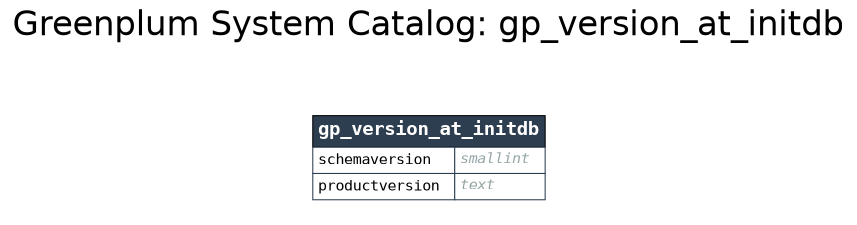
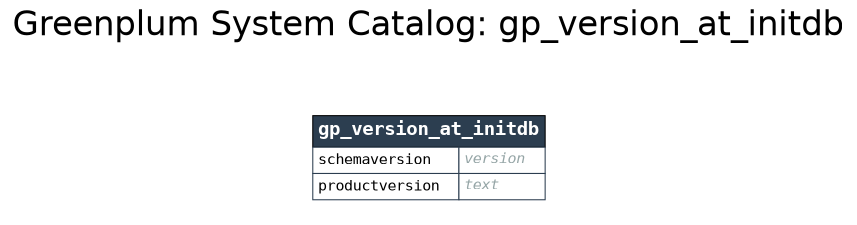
  digraph {
    fontname=Helvetica
    fontsize=32
    label="Greenplum System Catalog: gp_version_at_initdb"
    labelloc=t
    nodesep=0.5
    rankdir=LR
    ranksep=0.5
-   n1 [label=<<FONT FACE="monospace"><TABLE BORDER="0" CELLBORDER="1" CELLSPACING="0" CELLPADDING="4"> <TR><TD BGCOLOR="#2c3e50" ALIGN="CENTER" COLSPAN="2"><FONT COLOR="#FFFFFF" POINT-SIZE="18"><B>gp_version_at_initdb</B></FONT></TD></TR>  <TR> <TD COLOR="#2c3e50" BGCOLOR="#FFFFFF" ALIGN="LEFT" PORT="schemaversion_in"><FONT COLOR="#000000">schemaversion</FONT></TD> <TD COLOR="#2c3e50" BGCOLOR="#FFFFFF" ALIGN="LEFT" PORT="schemaversion_out"><FONT COLOR="#95a5a6"><I>smallint</I></FONT></TD> </TR>  <TR> <TD COLOR="#2c3e50" BGCOLOR="#FFFFFF" ALIGN="LEFT" PORT="productversion_in"><FONT COLOR="#000000">productversion</FONT></TD> <TD COLOR="#2c3e50" BGCOLOR="#FFFFFF" ALIGN="LEFT" PORT="productversion_out"><FONT COLOR="#95a5a6"><I>text</I></FONT></TD> </TR>  </TABLE></FONT>> shape=plaintext]
+   n1 [label=<<FONT FACE="monospace"><TABLE BORDER="0" CELLBORDER="1" CELLSPACING="0" CELLPADDING="4"> <TR><TD BGCOLOR="#2c3e50" ALIGN="CENTER" COLSPAN="2"><FONT COLOR="#FFFFFF" POINT-SIZE="18"><B>gp_version_at_initdb</B></FONT></TD></TR>  <TR> <TD COLOR="#2c3e50" BGCOLOR="#FFFFFF" ALIGN="LEFT" PORT="schemaversion_in"><FONT COLOR="#000000">schemaversion</FONT></TD> <TD COLOR="#2c3e50" BGCOLOR="#FFFFFF" ALIGN="LEFT" PORT="schemaversion_out"><FONT COLOR="#95a5a6"><I>version</I></FONT></TD> </TR>  <TR> <TD COLOR="#2c3e50" BGCOLOR="#FFFFFF" ALIGN="LEFT" PORT="productversion_in"><FONT COLOR="#000000">productversion</FONT></TD> <TD COLOR="#2c3e50" BGCOLOR="#FFFFFF" ALIGN="LEFT" PORT="productversion_out"><FONT COLOR="#95a5a6"><I>text</I></FONT></TD> </TR>  </TABLE></FONT>> shape=plaintext]
    subgraph cluster_1 {
      rankdir=TB
      style=invis
    }
    subgraph cluster_2 {
      rankdir=TB
      style=invis
      n1
    }
    subgraph cluster_3 {
      rankdir=TB
      style=invis
    }
  }
